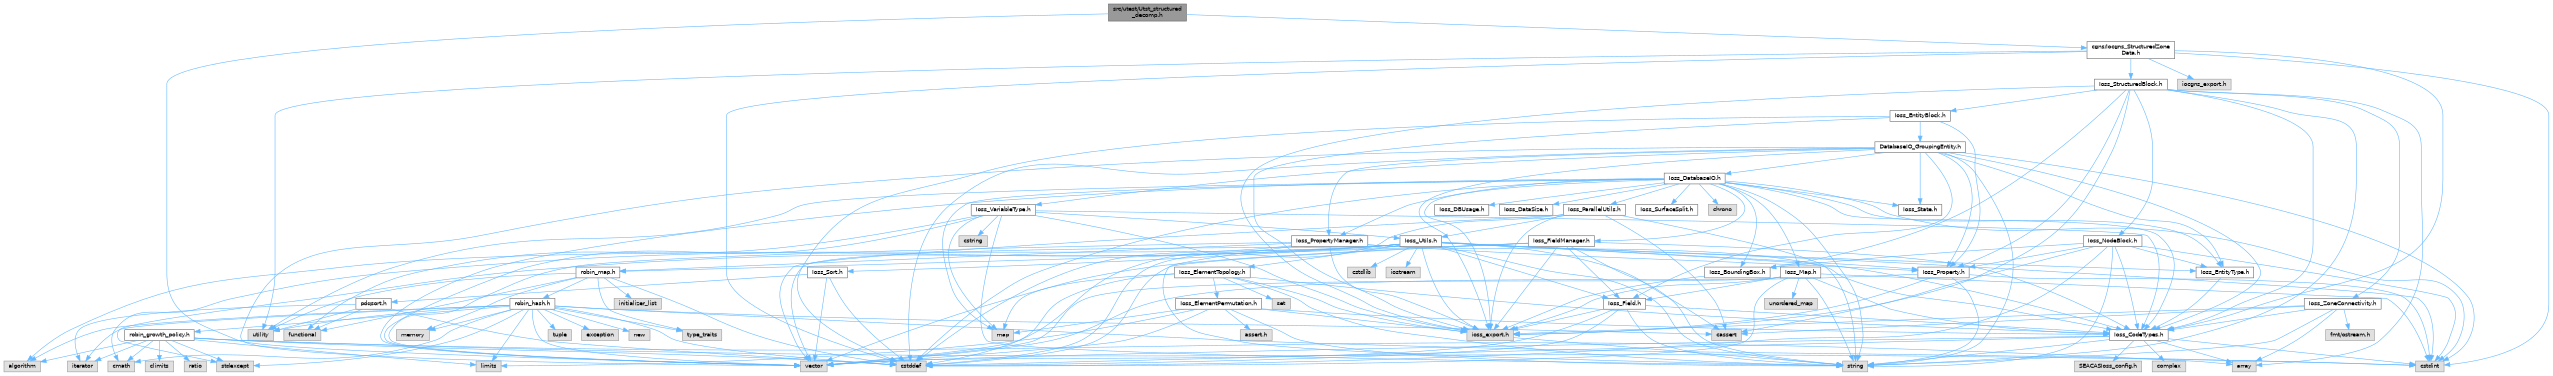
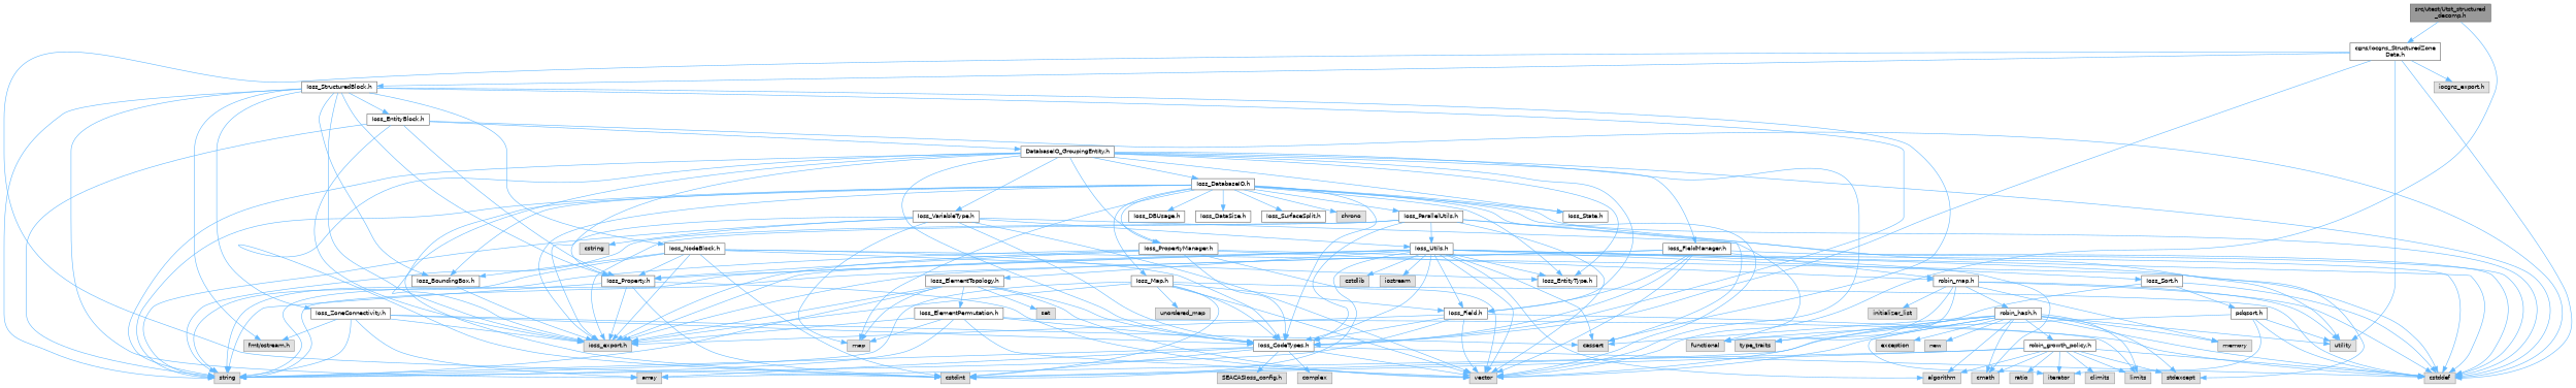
  digraph {
    node [color=grey60 fillcolor="#E0E0E0" fontname=Helvetica fontsize=10 shape=box style=filled]
    edge [color=steelblue1 fontname=Helvetica fontsize=10 labelfontname=Helvetica labelfontsize=10 style=solid]
    n1 [color=gray40 fillcolor=grey60 fontcolor=black height=0.2 label="src/utest/Utst_structured\l_decomp.h" width=0.4]
    n2 [color=grey40 fillcolor=white height=0.2 label="cgns/Iocgns_StructuredZone\lData.h" width=0.4]
    n3 [height=0.2 label=vector width=0.4]
    n4 [height=0.2 label="iocgns_export.h" width=0.4]
    n5 [color=grey40 fillcolor=white height=0.2 label="Ioss_CodeTypes.h" width=0.4]
    n6 [height=0.2 label=cstddef width=0.4]
    n7 [height=0.2 label=cstdint width=0.4]
    n8 [color=grey40 fillcolor=white height=0.2 label="Ioss_StructuredBlock.h" width=0.4]
    n9 [height=0.2 label=utility width=0.4]
    n10 [height=0.2 label=array width=0.4]
    n11 [height=0.2 label=string width=0.4]
    n12 [height=0.2 label="SEACASIoss_config.h" width=0.4]
    n13 [height=0.2 label=complex width=0.4]
    n14 [height=0.2 label="ioss_export.h" width=0.4]
    n15 [color=grey40 fillcolor=white height=0.2 label="Ioss_BoundingBox.h" width=0.4]
    n16 [color=grey40 fillcolor=white height=0.2 label="Ioss_EntityBlock.h" width=0.4]
    n17 [color=grey40 fillcolor=white height=0.2 label="Ioss_Property.h" width=0.4]
    n18 [height=0.2 label=cassert width=0.4]
    n19 [color=grey40 fillcolor=white height=0.2 label="Ioss_NodeBlock.h" width=0.4]
    n20 [color=grey40 fillcolor=white height=0.2 label="Ioss_ZoneConnectivity.h" width=0.4]
    n21 [height=0.2 label="fmt/ostream.h" width=0.4]
    n22 [color=grey40 fillcolor=white height=0.2 label="DatabaseIO_GroupingEntity.h" width=0.4]
    n23 [color=grey40 fillcolor=white height=0.2 label="Ioss_EntityType.h" width=0.4]
    n24 [color=grey40 fillcolor=white height=0.2 label="Ioss_DatabaseIO.h" width=0.4]
    n25 [color=grey40 fillcolor=white height=0.2 label="Ioss_Field.h" width=0.4]
    n26 [color=grey40 fillcolor=white height=0.2 label="Ioss_PropertyManager.h" width=0.4]
    n27 [color=grey40 fillcolor=white height=0.2 label="Ioss_State.h" width=0.4]
    n28 [color=grey40 fillcolor=white height=0.2 label="Ioss_FieldManager.h" width=0.4]
    n29 [color=grey40 fillcolor=white height=0.2 label="Ioss_VariableType.h" width=0.4]
    n30 [color=grey40 fillcolor=white height=0.2 label="Ioss_DBUsage.h" width=0.4]
    n31 [color=grey40 fillcolor=white height=0.2 label="Ioss_DataSize.h" width=0.4]
    n32 [color=grey40 fillcolor=white height=0.2 label="Ioss_Map.h" width=0.4]
    n33 [color=grey40 fillcolor=white height=0.2 label="Ioss_ParallelUtils.h" width=0.4]
    n34 [height=0.2 label=map width=0.4]
    n35 [color=grey40 fillcolor=white height=0.2 label="Ioss_SurfaceSplit.h" width=0.4]
    n36 [height=0.2 label=chrono width=0.4]
    n37 [color=grey40 fillcolor=white height=0.2 label="robin_map.h" width=0.4]
    n38 [color=grey40 fillcolor=white height=0.2 label="Ioss_Utils.h" width=0.4]
    n39 [height=0.2 label=functional width=0.4]
    n40 [height=0.2 label=cstring width=0.4]
    n41 [height=0.2 label=unordered_map width=0.4]
    n42 [color=grey40 fillcolor=white height=0.2 label="Ioss_ElementTopology.h" width=0.4]
    n43 [color=grey40 fillcolor=white height=0.2 label="Ioss_Sort.h" width=0.4]
    n44 [height=0.2 label=algorithm width=0.4]
    n45 [height=0.2 label=cmath width=0.4]
    n46 [height=0.2 label=cstdlib width=0.4]
    n47 [height=0.2 label=iostream width=0.4]
    n48 [height=0.2 label=stdexcept width=0.4]
    n49 [color=grey40 fillcolor=white height=0.2 label="Ioss_ElementPermutation.h" width=0.4]
    n50 [height=0.2 label=set width=0.4]
    n51 [color=grey40 fillcolor=white height=0.2 label="pdqsort.h" width=0.4]
-   n52 [height=0.2 label="assert.h" width=0.4]
    n53 [height=0.2 label=limits width=0.4]
    n54 [height=0.2 label=iterator width=0.4]
    n55 [height=0.2 label=initializer_list width=0.4]
    n56 [height=0.2 label=memory width=0.4]
    n57 [height=0.2 label=type_traits width=0.4]
    n58 [color=grey40 fillcolor=white height=0.2 label="robin_hash.h" width=0.4]
    n59 [height=0.2 label=exception width=0.4]
    n60 [height=0.2 label=new width=0.4]
-   n61 [height=0.2 label=tuple width=0.4]
    n62 [color=grey40 fillcolor=white height=0.2 label="robin_growth_policy.h" width=0.4]
    n63 [height=0.2 label=climits width=0.4]
    n64 [height=0.2 label=ratio width=0.4]
    n1 -> n2
    n1 -> n3
    n2 -> n4
    n2 -> n5
    n2 -> n6
    n2 -> n7
    n2 -> n8
    n2 -> n9
    n5 -> n3
    n5 -> n6
    n5 -> n7
    n5 -> n10
    n5 -> n11
    n5 -> n12
    n5 -> n13
    n8 -> n5
    n8 -> n10
    n8 -> n11
    n8 -> n14
    n8 -> n15
    n8 -> n16
    n8 -> n17
    n8 -> n18
    n8 -> n19
    n8 -> n20
+   n8 -> n21
    n15 -> n14
    n16 -> n6
-   n14 -> n11
+   n16 -> n11
    n16 -> n14
    n16 -> n17
    n16 -> n22
    n17 -> n3
    n17 -> n7
    n17 -> n11
    n17 -> n14
    n19 -> n5
    n19 -> n6
    n19 -> n7
    n19 -> n11
    n19 -> n14
    n19 -> n15
    n19 -> n17
    n19 -> n23
    n20 -> n5
    n20 -> n10
    n20 -> n11
    n20 -> n14
    n20 -> n18
    n20 -> n21
    n22 -> n3
    n22 -> n5
    n22 -> n6
    n22 -> n7
    n22 -> n11
    n22 -> n14
    n22 -> n17
    n22 -> n23
    n22 -> n24
    n22 -> n25
    n22 -> n26
    n22 -> n27
-   n24 -> n28
+   n22 -> n28
    n22 -> n29
    n24 -> n3
    n24 -> n5
    n24 -> n6
    n24 -> n7
    n24 -> n9
    n24 -> n11
    n24 -> n14
    n24 -> n15
    n24 -> n23
    n24 -> n26
    n24 -> n27
    n24 -> n30
    n24 -> n31
    n24 -> n32
    n24 -> n33
    n24 -> n34
    n24 -> n35
    n24 -> n36
    n25 -> n3
    n25 -> n5
    n25 -> n6
    n25 -> n11
    n25 -> n14
    n26 -> n3
    n26 -> n5
    n26 -> n6
    n26 -> n11
    n26 -> n14
    n26 -> n17
    n26 -> n37
    n28 -> n3
    n28 -> n5
    n28 -> n6
    n28 -> n11
    n28 -> n14
    n28 -> n25
    n28 -> n37
    n29 -> n3
    n29 -> n5
    n29 -> n11
    n29 -> n14
    n29 -> n34
    n29 -> n38
    n29 -> n39
    n29 -> n40
    n32 -> n3
    n32 -> n5
    n32 -> n6
    n32 -> n7
    n32 -> n11
    n32 -> n14
    n32 -> n25
    n32 -> n41
    n33 -> n3
-   n23 -> n5
+   n33 -> n5
    n33 -> n6
    n33 -> n11
    n33 -> n14
    n33 -> n18
    n33 -> n38
    n37 -> n6
    n37 -> n9
    n37 -> n39
    n37 -> n55
    n37 -> n56
    n37 -> n57
    n37 -> n58
    n38 -> n3
    n38 -> n5
    n38 -> n6
    n38 -> n7
    n38 -> n11
    n38 -> n14
    n38 -> n17
    n38 -> n18
    n38 -> n23
    n38 -> n25
    n38 -> n42
    n38 -> n43
    n38 -> n44
    n38 -> n45
    n38 -> n46
    n38 -> n47
    n38 -> n48
    n42 -> n3
    n42 -> n5
    n42 -> n11
    n42 -> n14
    n42 -> n34
    n42 -> n49
    n42 -> n50
    n43 -> n3
    n43 -> n6
    n43 -> n51
    n49 -> n3
    n49 -> n5
    n49 -> n11
    n49 -> n14
    n49 -> n34
-   n49 -> n52
    n49 -> n53
    n51 -> n6
    n51 -> n9
    n51 -> n39
    n51 -> n54
    n58 -> n3
    n58 -> n6
    n58 -> n7
    n58 -> n9
    n58 -> n18
    n58 -> n44
    n58 -> n45
    n58 -> n48
    n58 -> n53
    n58 -> n54
    n58 -> n56
    n58 -> n57
    n58 -> n59
    n58 -> n60
-   n58 -> n61
    n58 -> n62
    n62 -> n6
    n62 -> n7
    n62 -> n10
    n62 -> n44
    n62 -> n45
    n62 -> n48
    n62 -> n53
    n62 -> n54
    n62 -> n63
    n62 -> n64
  }
